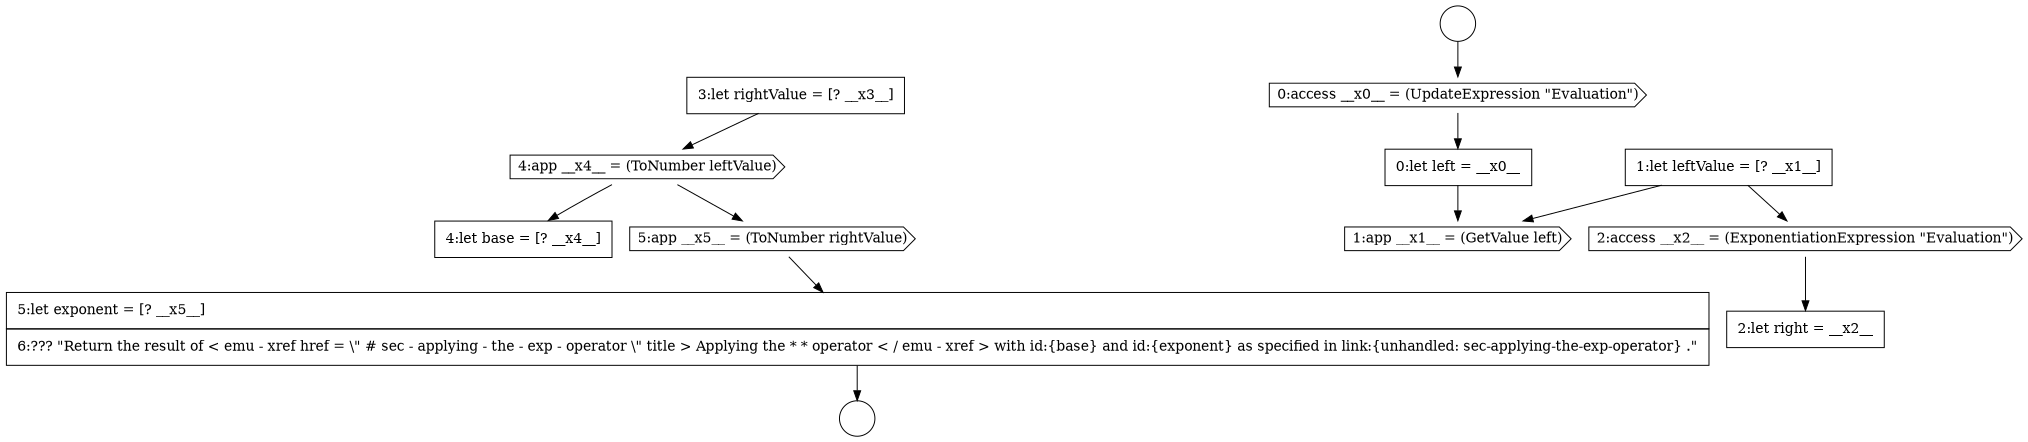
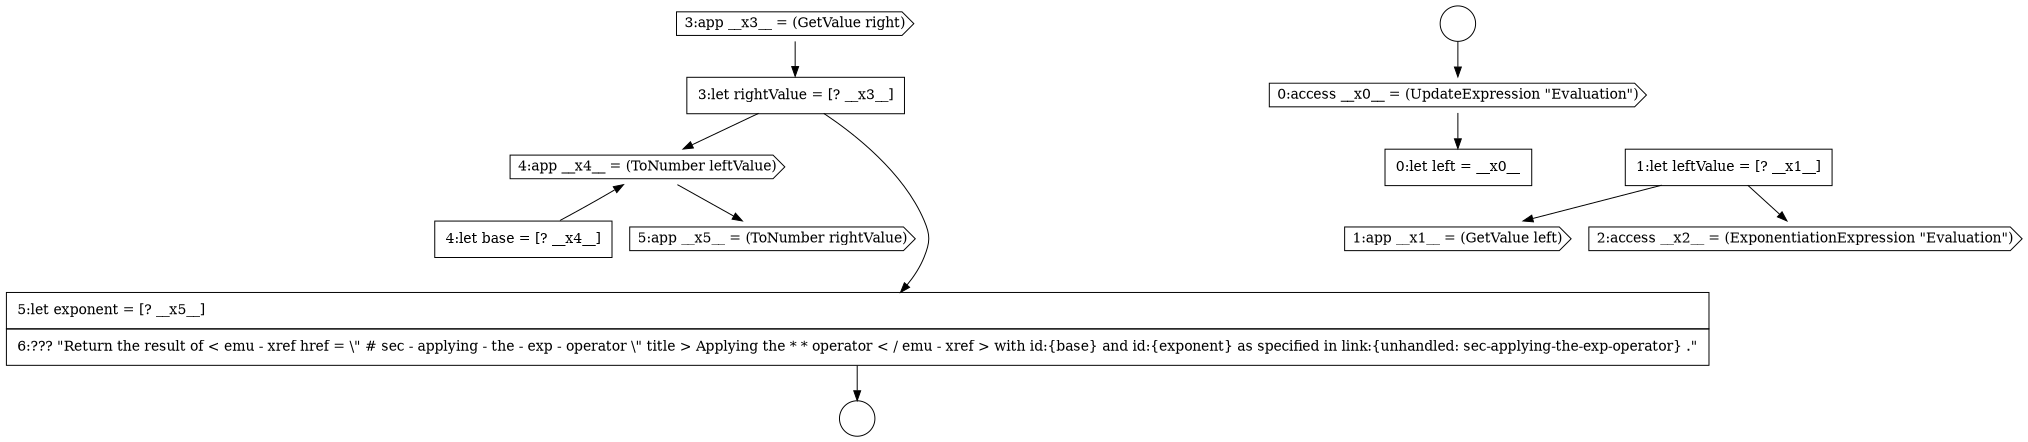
  digraph {
    node [color=black fillcolor=white shape=cds style=filled]
    edge [color=black]
+   n1 [label=<<font color="black">3:app __x3__ = (GetValue right)</font>>]
    n2 [label=<<font color="black">     <table border="0" cellborder="1" cellspacing="0" cellpadding="10">       <tr><td align="left">3:let rightValue = [? __x3__]</td></tr>     </table>   </font>> margin=0 shape=none]
    n3 [label=<<font color="black">4:app __x4__ = (ToNumber leftValue)</font>>]
    n4 [label=<<font color="black">     <table border="0" cellborder="1" cellspacing="0" cellpadding="10">       <tr><td align="left">0:let left = __x0__</td></tr>     </table>   </font>> margin=0 shape=none]
    n5 [label=<<font color="black">1:app __x1__ = (GetValue left)</font>>]
    n6 [label=" " shape=circle]
-   n7 [label=<<font color="black">     <table border="0" cellborder="1" cellspacing="0" cellpadding="10">       <tr><td align="left">2:let right = __x2__</td></tr>     </table>   </font>> margin=0 shape=none]
    n8 [label=<<font color="black">0:access __x0__ = (UpdateExpression &quot;Evaluation&quot;)</font>>]
    n9 [label=<<font color="black">     <table border="0" cellborder="1" cellspacing="0" cellpadding="10">       <tr><td align="left">4:let base = [? __x4__]</td></tr>     </table>   </font>> margin=0 shape=none]
    n10 [label=<<font color="black">5:app __x5__ = (ToNumber rightValue)</font>>]
    n11 [label=<<font color="black">     <table border="0" cellborder="1" cellspacing="0" cellpadding="10">       <tr><td align="left">5:let exponent = [? __x5__]</td></tr>       <tr><td align="left">6:??? &quot;Return the result of &lt; emu - xref href = \&quot; # sec - applying - the - exp - operator \&quot; title &gt; Applying the * * operator &lt; / emu - xref &gt; with id:{base} and id:{exponent} as specified in link:{unhandled: sec-applying-the-exp-operator} .&quot;</td></tr>     </table>   </font>> margin=0 shape=none]
    n12 [label=<<font color="black">2:access __x2__ = (ExponentiationExpression &quot;Evaluation&quot;)</font>>]
    n13 [label=<<font color="black">     <table border="0" cellborder="1" cellspacing="0" cellpadding="10">       <tr><td align="left">1:let leftValue = [? __x1__]</td></tr>     </table>   </font>> margin=0 shape=none]
    n14 [label=" " shape=circle]
+   n1 -> n2
    n2 -> n3
-   n3 -> n9
+   n9 -> n3
    n3 -> n10
-   n4 -> n5
    n8 -> n4
-   n10 -> n11
+   n2 -> n11
    n11 -> n6
-   n12 -> n7
    n13 -> n5
    n13 -> n12
    n14 -> n8
  }
